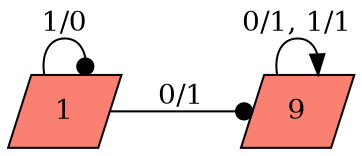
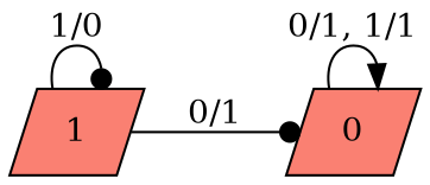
  digraph {
    rankdir=LR
    node [shape=parallelogram style=filled fillcolor=salmon]
    edge [arrowhead=dot]
-   0 [label=9]
+   0
    1
    0 -> 0 [label="0/1, 1/1" arrowhead=normal]
    1 -> 0 [label="0/1"]
    1 -> 1 [label="1/0"]
  }
